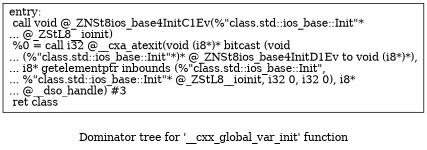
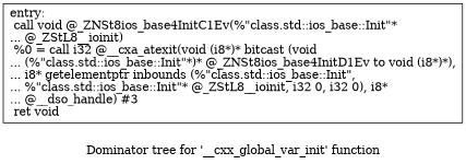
  digraph {
    label="Dominator tree for '__cxx_global_var_init' function"
-   n1 [label="{entry:\l  call void @_ZNSt8ios_base4InitC1Ev(%\"class.std::ios_base::Init\"*\l... @_ZStL8__ioinit)\l  %0 = call i32 @__cxa_atexit(void (i8*)* bitcast (void\l... (%\"class.std::ios_base::Init\"*)* @_ZNSt8ios_base4InitD1Ev to void (i8*)*),\l... i8* getelementptr inbounds (%\"class.std::ios_base::Init\",\l... %\"class.std::ios_base::Init\"* @_ZStL8__ioinit, i32 0, i32 0), i8*\l... @__dso_handle) #3\l  ret class\l}" shape=record]
+   n1 [label="{entry:\l  call void @_ZNSt8ios_base4InitC1Ev(%\"class.std::ios_base::Init\"*\l... @_ZStL8__ioinit)\l  %0 = call i32 @__cxa_atexit(void (i8*)* bitcast (void\l... (%\"class.std::ios_base::Init\"*)* @_ZNSt8ios_base4InitD1Ev to void (i8*)*),\l... i8* getelementptr inbounds (%\"class.std::ios_base::Init\",\l... %\"class.std::ios_base::Init\"* @_ZStL8__ioinit, i32 0, i32 0), i8*\l... @__dso_handle) #3\l  ret void\l}" shape=record]
  }
